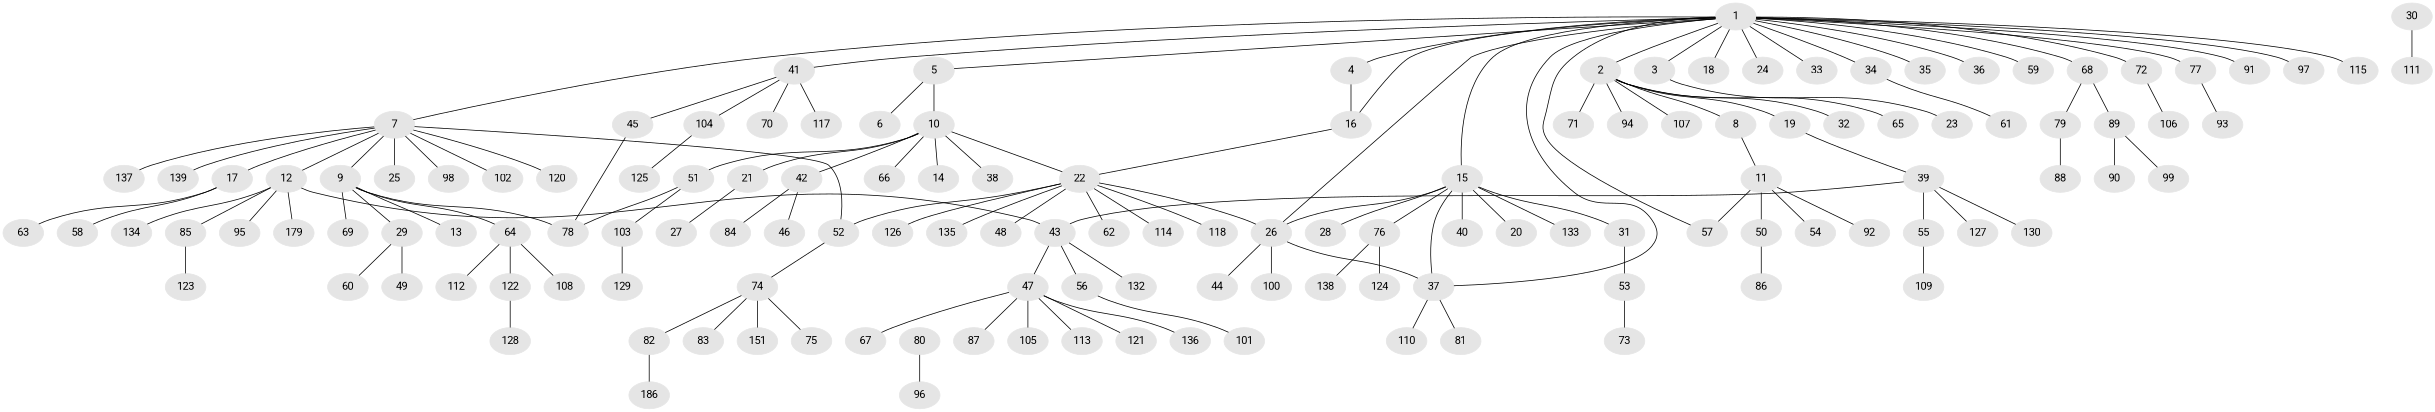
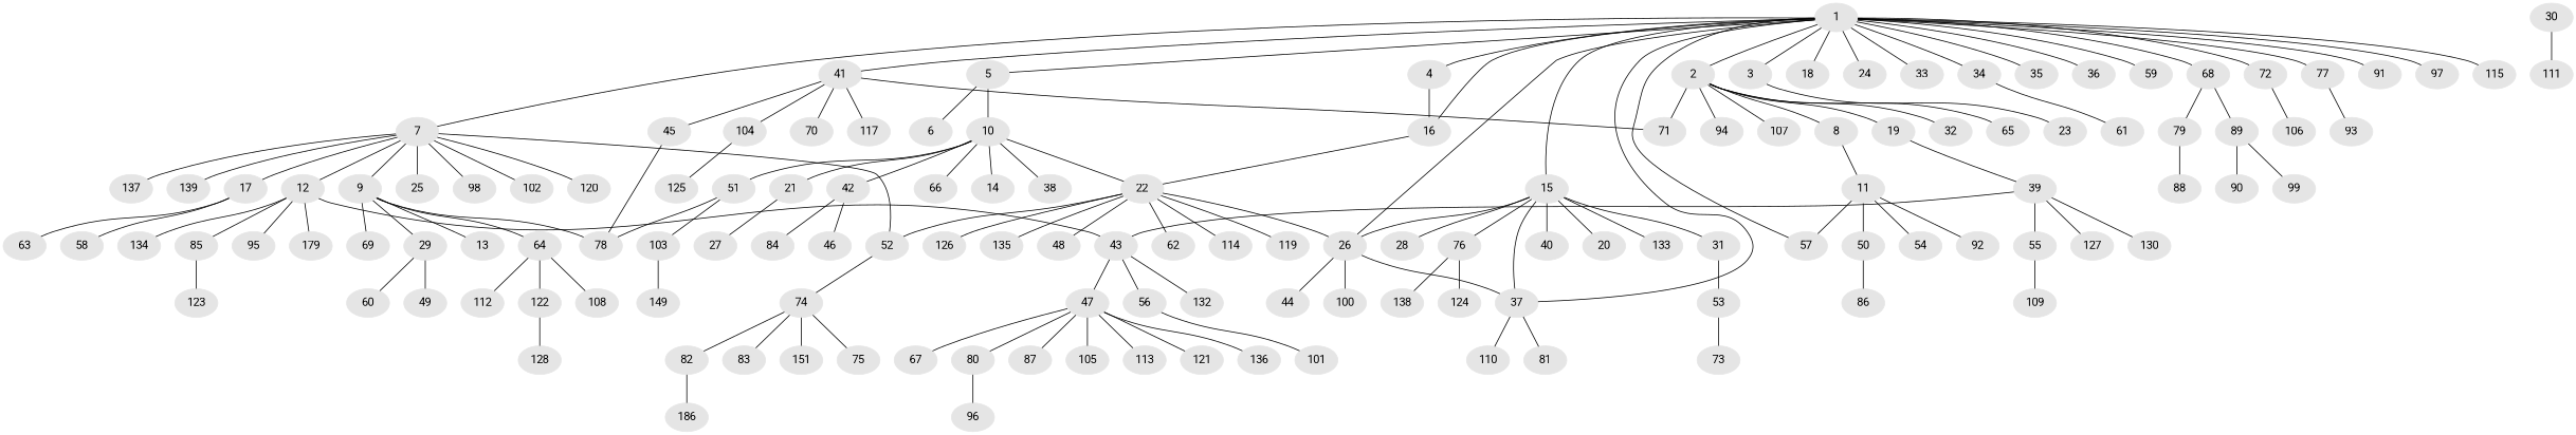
  graph {
    fontname=Roboto
    node [color=gray90 fontname=Roboto style=filled]
    edge [fontname=Roboto]
    1
    2
    3
    4
    5
    7
    15
    16
    18
    24
    26
    33
    34
    35
    36
    37
    41
    57
    59
    68
    72
    77
    91
    97
    115
    8
    19
    32
    65
    71
    94
    107
    23
    6
    10
    9
    12
    17
    25
    52
    98
    102
    120
    137
    139
    20
    28
    31
    40
    76
    133
    22
    44
    100
    61
    81
    110
    104
    45
    70
    117
    79
    89
    106
    93
    11
    39
    30
    111
    14
    21
    38
    42
    51
    66
    13
    29
    64
    69
    78
    43
    85
    95
    n84 [label=179]
    134
    58
    63
    74
    50
    54
    92
    49
    60
    108
    112
    122
    27
    48
    62
    114
-   118
+   118 [label=119]
    126
    135
    46
    84
    103
    86
    47
    56
    132
    123
    53
    124
    138
    125
    55
    127
    130
    73
    109
    67
    80
    87
    105
    113
    121
    136
    101
    96
-   129
+   129 [label=149]
    75
    82
    83
    n134 [label=151]
    128
    88
    90
    99
    n139 [label=186]
    1 -- 2
    1 -- 3
    1 -- 4
    1 -- 5
    1 -- 7
    1 -- 15
    1 -- 16
    1 -- 18
    1 -- 24
    1 -- 26
    1 -- 33
    1 -- 34
    1 -- 35
    1 -- 36
    1 -- 37
    1 -- 41
    1 -- 57
    1 -- 59
    1 -- 68
    1 -- 72
    1 -- 77
    1 -- 91
    1 -- 97
    1 -- 115
    2 -- 8
    2 -- 19
    2 -- 32
    2 -- 65
    2 -- 71
    2 -- 94
    2 -- 107
    3 -- 23
    4 -- 16
    5 -- 6
    5 -- 10
    7 -- 9
    7 -- 12
    7 -- 17
    7 -- 25
    7 -- 52
    7 -- 98
    7 -- 102
    7 -- 120
    7 -- 137
    7 -- 139
    15 -- 26
    15 -- 37
    15 -- 20
    15 -- 28
    15 -- 31
    15 -- 40
    15 -- 76
    15 -- 133
    16 -- 22
    26 -- 37
    26 -- 44
    26 -- 100
    34 -- 61
    37 -- 81
    37 -- 110
+   41 -- 71
    41 -- 104
    41 -- 45
    41 -- 70
    41 -- 117
    68 -- 79
    68 -- 89
    72 -- 106
    77 -- 93
    8 -- 11
    19 -- 39
    10 -- 22
    10 -- 14
    10 -- 21
    10 -- 38
    10 -- 42
    10 -- 51
    10 -- 66
    9 -- 13
    9 -- 29
    9 -- 64
    9 -- 69
    9 -- 78
    12 -- 43
    12 -- 85
    12 -- 95
    12 -- n84
    12 -- 134
    17 -- 58
    17 -- 63
    52 -- 74
    31 -- 53
    76 -- 124
    76 -- 138
    22 -- 26
    22 -- 52
    22 -- 48
    22 -- 62
    22 -- 114
    22 -- 118
    22 -- 126
    22 -- 135
    104 -- 125
    45 -- 78
    79 -- 88
    89 -- 90
    89 -- 99
    11 -- 57
    11 -- 50
    11 -- 54
    11 -- 92
    39 -- 43
    39 -- 55
    39 -- 127
    39 -- 130
    30 -- 111
    21 -- 27
    42 -- 46
    42 -- 84
    51 -- 78
    51 -- 103
    29 -- 49
    29 -- 60
    64 -- 108
    64 -- 112
    64 -- 122
    43 -- 47
    43 -- 56
    43 -- 132
    85 -- 123
    74 -- 75
    74 -- 82
    74 -- 83
    74 -- n134
    50 -- 86
    122 -- 128
    103 -- 129
    47 -- 67
+   47 -- 80
    47 -- 87
    47 -- 105
    47 -- 113
    47 -- 121
    47 -- 136
    56 -- 101
    53 -- 73
    55 -- 109
    80 -- 96
    82 -- n139
  }
